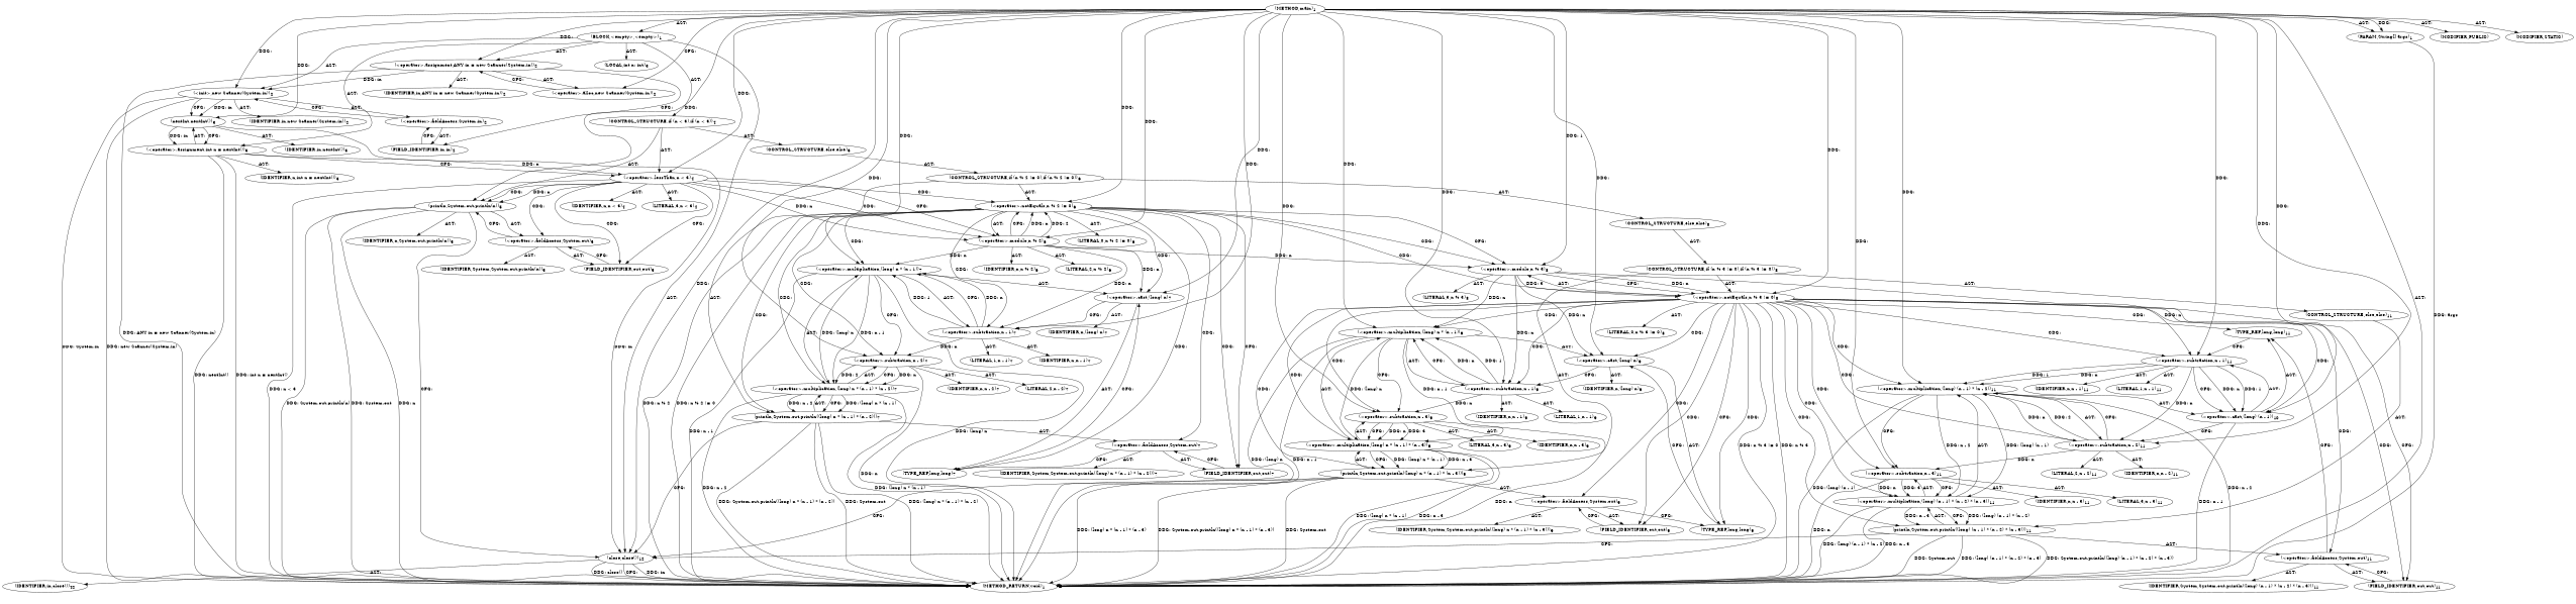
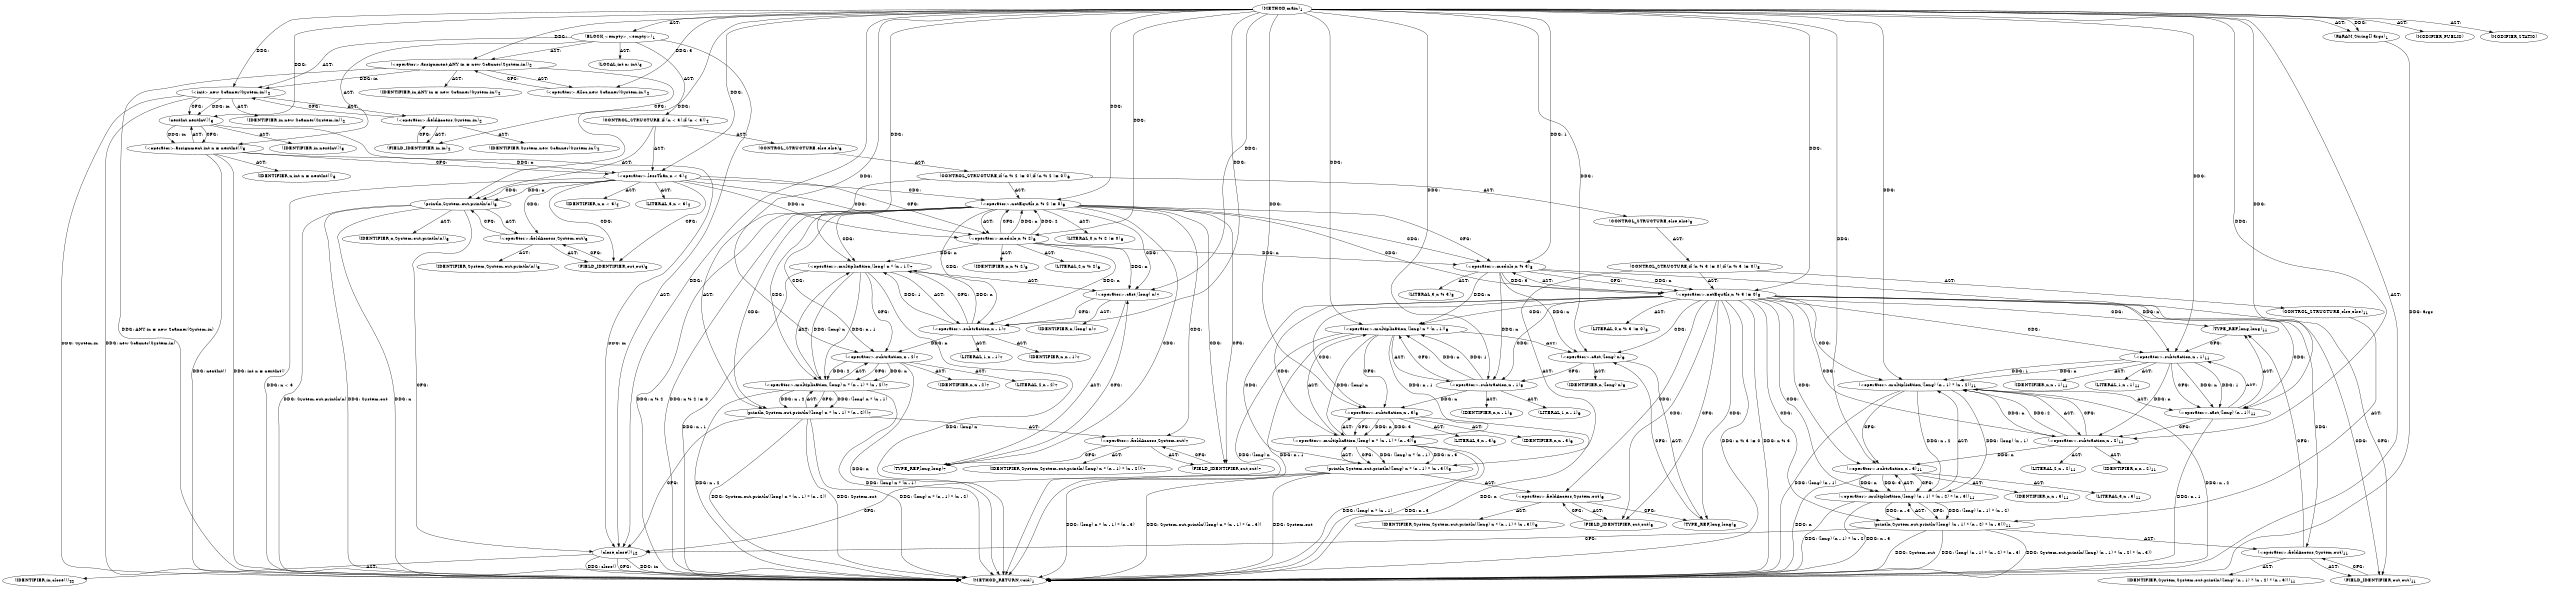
  digraph {
    n1 [label=<(METHOD,main)<SUB>1</SUB>>]
    n2 [label=<(PARAM,String[] args)<SUB>1</SUB>>]
    n3 [label=<(BLOCK,&lt;empty&gt;,&lt;empty&gt;)<SUB>1</SUB>>]
    n4 [label=<(&lt;operator&gt;.assignment,ANY in = new Scanner(System.in))<SUB>2</SUB>>]
    n5 [label=<(&lt;operator&gt;.alloc,new Scanner(System.in))<SUB>2</SUB>>]
    n6 [label=<(&lt;init&gt;,new Scanner(System.in))<SUB>2</SUB>>]
    n7 [label=<(nextInt,nextInt())<SUB>3</SUB>>]
    n8 [label=<(&lt;operator&gt;.lessThan,n &lt; 3)<SUB>4</SUB>>]
    n9 [label=<(println,System.out.println(n))<SUB>5</SUB>>]
    n10 [label=<(&lt;operator&gt;.notEquals,n % 2 != 0)<SUB>6</SUB>>]
    n11 [label=<(&lt;operator&gt;.modulo,n % 2)<SUB>6</SUB>>]
    n12 [label=<(&lt;operator&gt;.multiplication,(long) n * (n - 1))<SUB>7</SUB>>]
    n13 [label=<(&lt;operator&gt;.cast,(long) n)<SUB>7</SUB>>]
    n14 [label=<(&lt;operator&gt;.subtraction,n - 1)<SUB>7</SUB>>]
    n15 [label=<(&lt;operator&gt;.subtraction,n - 2)<SUB>7</SUB>>]
    n16 [label=<(&lt;operator&gt;.notEquals,n % 3 != 0)<SUB>8</SUB>>]
    n17 [label=<(&lt;operator&gt;.modulo,n % 3)<SUB>8</SUB>>]
    n18 [label=<(&lt;operator&gt;.multiplication,(long) n * (n - 1))<SUB>9</SUB>>]
    n19 [label=<(&lt;operator&gt;.cast,(long) n)<SUB>9</SUB>>]
    n20 [label=<(&lt;operator&gt;.subtraction,n - 1)<SUB>9</SUB>>]
    n21 [label=<(&lt;operator&gt;.subtraction,n - 3)<SUB>9</SUB>>]
    n22 [label=<(&lt;operator&gt;.multiplication,(long) (n - 1) * (n - 2))<SUB>11</SUB>>]
-   n23 [label=<(&lt;operator&gt;.cast,(long) (n - 1))<SUB>10</SUB>>]
+   n23 [label=<(&lt;operator&gt;.cast,(long) (n - 1))<SUB>11</SUB>>]
    n24 [label=<(&lt;operator&gt;.subtraction,n - 1)<SUB>11</SUB>>]
    n25 [label=<(&lt;operator&gt;.subtraction,n - 2)<SUB>11</SUB>>]
    n26 [label=<(&lt;operator&gt;.subtraction,n - 3)<SUB>11</SUB>>]
    n27 [label=<(close,close())<SUB>12</SUB>>]
    n28 [label=<(MODIFIER,PUBLIC)>]
    n29 [label=<(MODIFIER,STATIC)>]
    n30 [label=<(METHOD_RETURN,void)<SUB>1</SUB>>]
    n31 [label=<(LOCAL,int n: int)<SUB>3</SUB>>]
    n32 [label=<(&lt;operator&gt;.assignment,int n = nextInt())<SUB>3</SUB>>]
    n33 [label=<(CONTROL_STRUCTURE,if (n &lt; 3),if (n &lt; 3))<SUB>4</SUB>>]
    n34 [label=<(IDENTIFIER,in,ANY in = new Scanner(System.in))<SUB>2</SUB>>]
    n35 [label=<(FIELD_IDENTIFIER,in,in)<SUB>2</SUB>>]
    n36 [label=<(IDENTIFIER,in,new Scanner(System.in))<SUB>2</SUB>>]
    n37 [label=<(&lt;operator&gt;.fieldAccess,System.in)<SUB>2</SUB>>]
    n38 [label=<(IDENTIFIER,in,nextInt())<SUB>3</SUB>>]
    n39 [label=<(IDENTIFIER,n,n &lt; 3)<SUB>4</SUB>>]
    n40 [label=<(LITERAL,3,n &lt; 3)<SUB>4</SUB>>]
    n41 [label=<(&lt;operator&gt;.fieldAccess,System.out)<SUB>5</SUB>>]
    n42 [label=<(FIELD_IDENTIFIER,out,out)<SUB>5</SUB>>]
    n43 [label=<(IDENTIFIER,n,System.out.println(n))<SUB>5</SUB>>]
    n44 [label=<(println,System.out.println((long) n * (n - 1) * (n - 2)))<SUB>7</SUB>>]
    n45 [label=<(LITERAL,0,n % 2 != 0)<SUB>6</SUB>>]
    n46 [label=<(&lt;operator&gt;.fieldAccess,System.out)<SUB>7</SUB>>]
    n47 [label=<(FIELD_IDENTIFIER,out,out)<SUB>7</SUB>>]
    n48 [label=<(&lt;operator&gt;.multiplication,(long) n * (n - 1) * (n - 2))<SUB>7</SUB>>]
    n49 [label=<(TYPE_REF,long,long)<SUB>7</SUB>>]
    n50 [label=<(IDENTIFIER,n,n % 2)<SUB>6</SUB>>]
    n51 [label=<(LITERAL,2,n % 2)<SUB>6</SUB>>]
    n52 [label=<(IDENTIFIER,n,(long) n)<SUB>7</SUB>>]
    n53 [label=<(IDENTIFIER,n,n - 1)<SUB>7</SUB>>]
    n54 [label=<(LITERAL,1,n - 1)<SUB>7</SUB>>]
    n55 [label=<(IDENTIFIER,n,n - 2)<SUB>7</SUB>>]
    n56 [label=<(LITERAL,2,n - 2)<SUB>7</SUB>>]
    n57 [label=<(println,System.out.println((long) n * (n - 1) * (n - 3)))<SUB>9</SUB>>]
    n58 [label=<(LITERAL,0,n % 3 != 0)<SUB>8</SUB>>]
    n59 [label=<(&lt;operator&gt;.fieldAccess,System.out)<SUB>9</SUB>>]
    n60 [label=<(FIELD_IDENTIFIER,out,out)<SUB>9</SUB>>]
    n61 [label=<(&lt;operator&gt;.multiplication,(long) n * (n - 1) * (n - 3))<SUB>9</SUB>>]
    n62 [label=<(TYPE_REF,long,long)<SUB>9</SUB>>]
    n63 [label=<(println,System.out.println((long) (n - 1) * (n - 2) * (n - 3)))<SUB>11</SUB>>]
    n64 [label=<(&lt;operator&gt;.fieldAccess,System.out)<SUB>11</SUB>>]
    n65 [label=<(FIELD_IDENTIFIER,out,out)<SUB>11</SUB>>]
    n66 [label=<(&lt;operator&gt;.multiplication,(long) (n - 1) * (n - 2) * (n - 3))<SUB>11</SUB>>]
    n67 [label=<(TYPE_REF,long,long)<SUB>11</SUB>>]
    n68 [label=<(LITERAL,3,n % 3)<SUB>8</SUB>>]
    n69 [label=<(IDENTIFIER,n,(long) n)<SUB>9</SUB>>]
    n70 [label=<(IDENTIFIER,n,n - 1)<SUB>9</SUB>>]
    n71 [label=<(LITERAL,1,n - 1)<SUB>9</SUB>>]
    n72 [label=<(IDENTIFIER,n,n - 3)<SUB>9</SUB>>]
    n73 [label=<(LITERAL,3,n - 3)<SUB>9</SUB>>]
    n74 [label=<(IDENTIFIER,n,n - 1)<SUB>11</SUB>>]
    n75 [label=<(LITERAL,1,n - 1)<SUB>11</SUB>>]
    n76 [label=<(IDENTIFIER,n,n - 2)<SUB>11</SUB>>]
    n77 [label=<(LITERAL,2,n - 2)<SUB>11</SUB>>]
    n78 [label=<(IDENTIFIER,n,n - 3)<SUB>11</SUB>>]
    n79 [label=<(LITERAL,3,n - 3)<SUB>11</SUB>>]
    n80 [label=<(IDENTIFIER,in,close())<SUB>42</SUB>>]
    n81 [label=<(IDENTIFIER,n,int n = nextInt())<SUB>3</SUB>>]
    n82 [label=<(CONTROL_STRUCTURE,else,else)<SUB>6</SUB>>]
+   n83 [label=<(IDENTIFIER,System,new Scanner(System.in))<SUB>2</SUB>>]
    n84 [label=<(CONTROL_STRUCTURE,if (n % 2 != 0),if (n % 2 != 0))<SUB>6</SUB>>]
    n85 [label=<(IDENTIFIER,System,System.out.println(n))<SUB>5</SUB>>]
    n86 [label=<(CONTROL_STRUCTURE,else,else)<SUB>8</SUB>>]
    n87 [label=<(CONTROL_STRUCTURE,if (n % 3 != 0),if (n % 3 != 0))<SUB>8</SUB>>]
    n88 [label=<(IDENTIFIER,System,System.out.println((long) n * (n - 1) * (n - 2)))<SUB>7</SUB>>]
    n89 [label=<(CONTROL_STRUCTURE,else,else)<SUB>11</SUB>>]
    n90 [label=<(IDENTIFIER,System,System.out.println((long) n * (n - 1) * (n - 3)))<SUB>9</SUB>>]
    n91 [label=<(IDENTIFIER,System,System.out.println((long) (n - 1) * (n - 2) * (n - 3)))<SUB>11</SUB>>]
    n1 -> n2 [label="AST: "]
    n1 -> n2 [label="DDG: "]
    n1 -> n3 [label="AST: "]
    n1 -> n4 [label="DDG: "]
-   n1 -> n5 [label="CFG: "]
+   n1 -> n5 [label="DDG: 3"]
    n1 -> n6 [label="DDG: "]
    n1 -> n7 [label="DDG: "]
    n1 -> n8 [label="DDG: "]
    n1 -> n9 [label="DDG: "]
    n1 -> n10 [label="DDG: "]
    n1 -> n11 [label="DDG: "]
    n1 -> n12 [label="DDG: "]
    n1 -> n13 [label="DDG: "]
    n1 -> n14 [label="DDG: "]
    n1 -> n15 [label="DDG: "]
    n1 -> n16 [label="DDG: "]
    n1 -> n17 [label="DDG: 1"]
    n1 -> n18 [label="DDG: "]
    n1 -> n19 [label="DDG: "]
    n1 -> n20 [label="DDG: "]
    n1 -> n21 [label="DDG: "]
    n1 -> n22 [label="DDG: "]
    n1 -> n23 [label="DDG: "]
    n1 -> n24 [label="DDG: "]
    n1 -> n25 [label="DDG: "]
    n1 -> n26 [label="DDG: "]
    n1 -> n27 [label="DDG: "]
    n1 -> n28 [label="AST: "]
    n1 -> n29 [label="AST: "]
    n1 -> n30 [label="AST: "]
    n2 -> n30 [label="DDG: args"]
    n3 -> n4 [label="AST: "]
    n3 -> n6 [label="AST: "]
    n3 -> n27 [label="AST: "]
    n3 -> n31 [label="AST: "]
    n3 -> n32 [label="AST: "]
    n3 -> n33 [label="AST: "]
    n4 -> n5 [label="AST: "]
    n4 -> n6 [label="DDG: in"]
    n4 -> n30 [label="DDG: ANY in = new Scanner(System.in)"]
    n4 -> n34 [label="AST: "]
    n4 -> n35 [label="CFG: "]
    n5 -> n4 [label="CFG: "]
    n6 -> n7 [label="CFG: "]
    n6 -> n7 [label="DDG: in"]
    n6 -> n30 [label="DDG: System.in"]
    n6 -> n30 [label="DDG: new Scanner(System.in)"]
    n6 -> n36 [label="AST: "]
    n6 -> n37 [label="AST: "]
    n7 -> n27 [label="DDG: in"]
    n7 -> n32 [label="CFG: "]
    n7 -> n32 [label="DDG: in"]
    n7 -> n38 [label="AST: "]
    n8 -> n9 [label="DDG: n"]
    n8 -> n9 [label="CDG: "]
    n8 -> n10 [label="CDG: "]
    n8 -> n11 [label="CFG: "]
    n8 -> n11 [label="DDG: n"]
    n8 -> n11 [label="CDG: "]
    n8 -> n30 [label="DDG: n &lt; 3"]
    n8 -> n39 [label="AST: "]
    n8 -> n40 [label="AST: "]
    n8 -> n41 [label="CDG: "]
    n8 -> n42 [label="CFG: "]
    n8 -> n42 [label="CDG: "]
    n9 -> n27 [label="CFG: "]
    n9 -> n30 [label="DDG: System.out"]
    n9 -> n30 [label="DDG: n"]
    n9 -> n30 [label="DDG: System.out.println(n)"]
    n9 -> n41 [label="AST: "]
    n9 -> n43 [label="AST: "]
    n10 -> n11 [label="AST: "]
    n10 -> n12 [label="CDG: "]
    n10 -> n13 [label="CDG: "]
    n10 -> n14 [label="CDG: "]
    n10 -> n15 [label="CDG: "]
    n10 -> n16 [label="CDG: "]
    n10 -> n17 [label="CFG: "]
    n10 -> n17 [label="CDG: "]
    n10 -> n30 [label="DDG: n % 2"]
    n10 -> n30 [label="DDG: n % 2 != 0"]
    n10 -> n44 [label="CDG: "]
    n10 -> n45 [label="AST: "]
    n10 -> n46 [label="CDG: "]
    n10 -> n47 [label="CFG: "]
    n10 -> n47 [label="CDG: "]
    n10 -> n48 [label="CDG: "]
    n10 -> n49 [label="CDG: "]
    n11 -> n10 [label="CFG: "]
    n11 -> n10 [label="DDG: n"]
    n11 -> n10 [label="DDG: 2"]
    n11 -> n12 [label="DDG: n"]
    n11 -> n13 [label="DDG: n"]
    n11 -> n14 [label="DDG: n"]
    n11 -> n17 [label="DDG: n"]
    n11 -> n50 [label="AST: "]
    n11 -> n51 [label="AST: "]
    n12 -> n13 [label="AST: "]
    n12 -> n14 [label="AST: "]
    n12 -> n15 [label="CFG: "]
    n12 -> n30 [label="DDG: (long) n"]
    n12 -> n30 [label="DDG: n - 1"]
    n12 -> n48 [label="DDG: (long) n"]
    n12 -> n48 [label="DDG: n - 1"]
    n13 -> n14 [label="CFG: "]
    n13 -> n49 [label="AST: "]
    n13 -> n52 [label="AST: "]
    n14 -> n12 [label="CFG: "]
    n14 -> n12 [label="DDG: n"]
    n14 -> n12 [label="DDG: 1"]
    n14 -> n15 [label="DDG: n"]
    n14 -> n53 [label="AST: "]
    n14 -> n54 [label="AST: "]
    n15 -> n30 [label="DDG: n"]
    n15 -> n48 [label="CFG: "]
    n15 -> n48 [label="DDG: n"]
    n15 -> n48 [label="DDG: 2"]
    n15 -> n55 [label="AST: "]
    n15 -> n56 [label="AST: "]
    n16 -> n17 [label="AST: "]
    n16 -> n18 [label="CDG: "]
    n16 -> n19 [label="CDG: "]
    n16 -> n20 [label="CDG: "]
    n16 -> n21 [label="CDG: "]
    n16 -> n22 [label="CDG: "]
    n16 -> n23 [label="CDG: "]
    n16 -> n24 [label="CDG: "]
    n16 -> n25 [label="CDG: "]
    n16 -> n26 [label="CDG: "]
    n16 -> n30 [label="DDG: n % 3"]
    n16 -> n30 [label="DDG: n % 3 != 0"]
    n16 -> n57 [label="CDG: "]
    n16 -> n58 [label="AST: "]
    n16 -> n59 [label="CDG: "]
    n16 -> n60 [label="CFG: "]
    n16 -> n60 [label="CDG: "]
    n16 -> n61 [label="CDG: "]
    n16 -> n62 [label="CDG: "]
    n16 -> n63 [label="CDG: "]
    n16 -> n64 [label="CDG: "]
    n16 -> n65 [label="CFG: "]
    n16 -> n65 [label="CDG: "]
    n16 -> n66 [label="CDG: "]
    n16 -> n67 [label="CDG: "]
    n17 -> n16 [label="CFG: "]
    n17 -> n16 [label="DDG: n"]
    n17 -> n16 [label="DDG: 3"]
    n17 -> n18 [label="DDG: n"]
    n17 -> n19 [label="DDG: n"]
    n17 -> n20 [label="DDG: n"]
    n17 -> n24 [label="DDG: n"]
    n17 -> n68 [label="AST: "]
    n18 -> n19 [label="AST: "]
    n18 -> n20 [label="AST: "]
    n18 -> n21 [label="CFG: "]
    n18 -> n30 [label="DDG: (long) n"]
    n18 -> n30 [label="DDG: n - 1"]
    n18 -> n61 [label="DDG: (long) n"]
    n18 -> n61 [label="DDG: n - 1"]
    n19 -> n20 [label="CFG: "]
    n19 -> n62 [label="AST: "]
    n19 -> n69 [label="AST: "]
    n20 -> n18 [label="CFG: "]
    n20 -> n18 [label="DDG: n"]
    n20 -> n18 [label="DDG: 1"]
    n20 -> n21 [label="DDG: n"]
    n20 -> n70 [label="AST: "]
    n20 -> n71 [label="AST: "]
    n21 -> n30 [label="DDG: n"]
    n21 -> n61 [label="CFG: "]
    n21 -> n61 [label="DDG: n"]
    n21 -> n61 [label="DDG: 3"]
    n21 -> n72 [label="AST: "]
    n21 -> n73 [label="AST: "]
    n22 -> n23 [label="AST: "]
    n22 -> n25 [label="AST: "]
    n22 -> n26 [label="CFG: "]
    n22 -> n30 [label="DDG: (long) (n - 1)"]
    n22 -> n30 [label="DDG: n - 2"]
    n22 -> n66 [label="DDG: (long) (n - 1)"]
    n22 -> n66 [label="DDG: n - 2"]
    n23 -> n24 [label="AST: "]
    n23 -> n25 [label="CFG: "]
    n23 -> n30 [label="DDG: n - 1"]
    n23 -> n67 [label="AST: "]
    n24 -> n22 [label="DDG: n"]
    n24 -> n22 [label="DDG: 1"]
    n24 -> n23 [label="CFG: "]
    n24 -> n23 [label="DDG: n"]
    n24 -> n23 [label="DDG: 1"]
    n24 -> n25 [label="DDG: n"]
    n24 -> n74 [label="AST: "]
    n24 -> n75 [label="AST: "]
    n25 -> n22 [label="CFG: "]
    n25 -> n22 [label="DDG: n"]
    n25 -> n22 [label="DDG: 2"]
    n25 -> n26 [label="DDG: n"]
    n25 -> n76 [label="AST: "]
    n25 -> n77 [label="AST: "]
    n26 -> n30 [label="DDG: n"]
    n26 -> n66 [label="CFG: "]
    n26 -> n66 [label="DDG: n"]
    n26 -> n66 [label="DDG: 3"]
    n26 -> n78 [label="AST: "]
    n26 -> n79 [label="AST: "]
    n27 -> n30 [label="CFG: "]
    n27 -> n30 [label="DDG: in"]
    n27 -> n30 [label="DDG: close()"]
    n27 -> n80 [label="AST: "]
    n32 -> n7 [label="AST: "]
    n32 -> n8 [label="CFG: "]
    n32 -> n8 [label="DDG: n"]
    n32 -> n30 [label="DDG: nextInt()"]
    n32 -> n30 [label="DDG: int n = nextInt()"]
    n32 -> n81 [label="AST: "]
    n33 -> n8 [label="AST: "]
    n33 -> n9 [label="AST: "]
    n33 -> n82 [label="AST: "]
    n35 -> n37 [label="CFG: "]
    n37 -> n6 [label="CFG: "]
    n37 -> n35 [label="AST: "]
+   n37 -> n83 [label="AST: "]
    n41 -> n9 [label="CFG: "]
    n41 -> n42 [label="AST: "]
    n41 -> n85 [label="AST: "]
    n42 -> n41 [label="CFG: "]
    n44 -> n27 [label="CFG: "]
    n44 -> n30 [label="DDG: System.out"]
    n44 -> n30 [label="DDG: (long) n * (n - 1) * (n - 2)"]
    n44 -> n30 [label="DDG: System.out.println((long) n * (n - 1) * (n - 2))"]
    n44 -> n46 [label="AST: "]
    n44 -> n48 [label="AST: "]
    n46 -> n47 [label="AST: "]
    n46 -> n49 [label="CFG: "]
    n46 -> n88 [label="AST: "]
    n47 -> n46 [label="CFG: "]
    n48 -> n12 [label="AST: "]
    n48 -> n15 [label="AST: "]
    n48 -> n30 [label="DDG: (long) n * (n - 1)"]
    n48 -> n30 [label="DDG: n - 2"]
    n48 -> n44 [label="CFG: "]
    n48 -> n44 [label="DDG: (long) n * (n - 1)"]
    n48 -> n44 [label="DDG: n - 2"]
    n49 -> n13 [label="CFG: "]
    n57 -> n27 [label="CFG: "]
    n57 -> n30 [label="DDG: System.out"]
    n57 -> n30 [label="DDG: (long) n * (n - 1) * (n - 3)"]
    n57 -> n30 [label="DDG: System.out.println((long) n * (n - 1) * (n - 3))"]
    n57 -> n59 [label="AST: "]
    n57 -> n61 [label="AST: "]
    n59 -> n60 [label="AST: "]
    n59 -> n62 [label="CFG: "]
    n59 -> n90 [label="AST: "]
    n60 -> n59 [label="CFG: "]
    n61 -> n18 [label="AST: "]
    n61 -> n21 [label="AST: "]
    n61 -> n30 [label="DDG: (long) n * (n - 1)"]
    n61 -> n30 [label="DDG: n - 3"]
    n61 -> n57 [label="CFG: "]
    n61 -> n57 [label="DDG: (long) n * (n - 1)"]
    n61 -> n57 [label="DDG: n - 3"]
    n62 -> n19 [label="CFG: "]
    n63 -> n27 [label="CFG: "]
    n63 -> n30 [label="DDG: System.out"]
    n63 -> n30 [label="DDG: (long) (n - 1) * (n - 2) * (n - 3)"]
    n63 -> n30 [label="DDG: System.out.println((long) (n - 1) * (n - 2) * (n - 3))"]
    n63 -> n64 [label="AST: "]
    n63 -> n66 [label="AST: "]
    n64 -> n65 [label="AST: "]
    n64 -> n67 [label="CFG: "]
    n64 -> n91 [label="AST: "]
    n65 -> n64 [label="CFG: "]
    n66 -> n22 [label="AST: "]
    n66 -> n26 [label="AST: "]
    n66 -> n30 [label="DDG: (long) (n - 1) * (n - 2)"]
    n66 -> n30 [label="DDG: n - 3"]
    n66 -> n63 [label="CFG: "]
    n66 -> n63 [label="DDG: (long) (n - 1) * (n - 2)"]
    n66 -> n63 [label="DDG: n - 3"]
    n67 -> n24 [label="CFG: "]
    n82 -> n84 [label="AST: "]
    n84 -> n10 [label="AST: "]
    n84 -> n44 [label="AST: "]
    n84 -> n86 [label="AST: "]
    n86 -> n87 [label="AST: "]
    n87 -> n16 [label="AST: "]
    n87 -> n57 [label="AST: "]
    n87 -> n89 [label="AST: "]
    n89 -> n63 [label="AST: "]
  }
